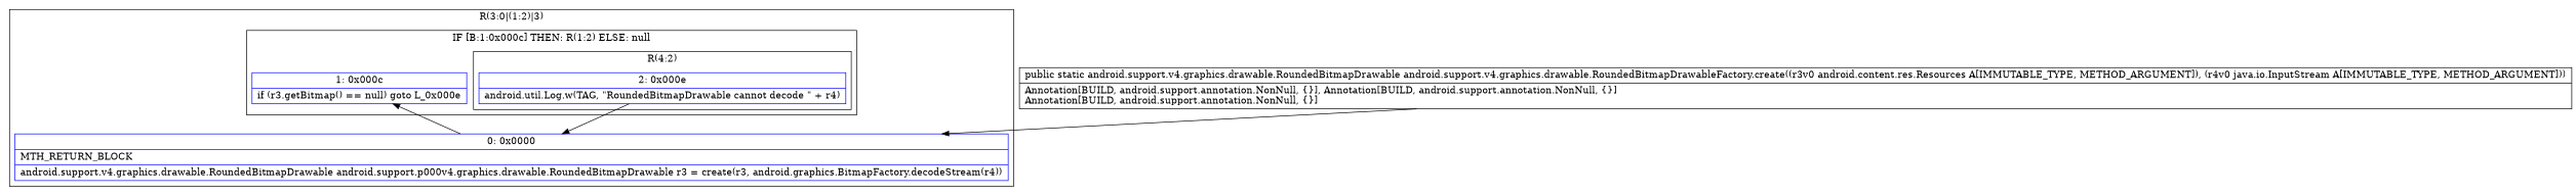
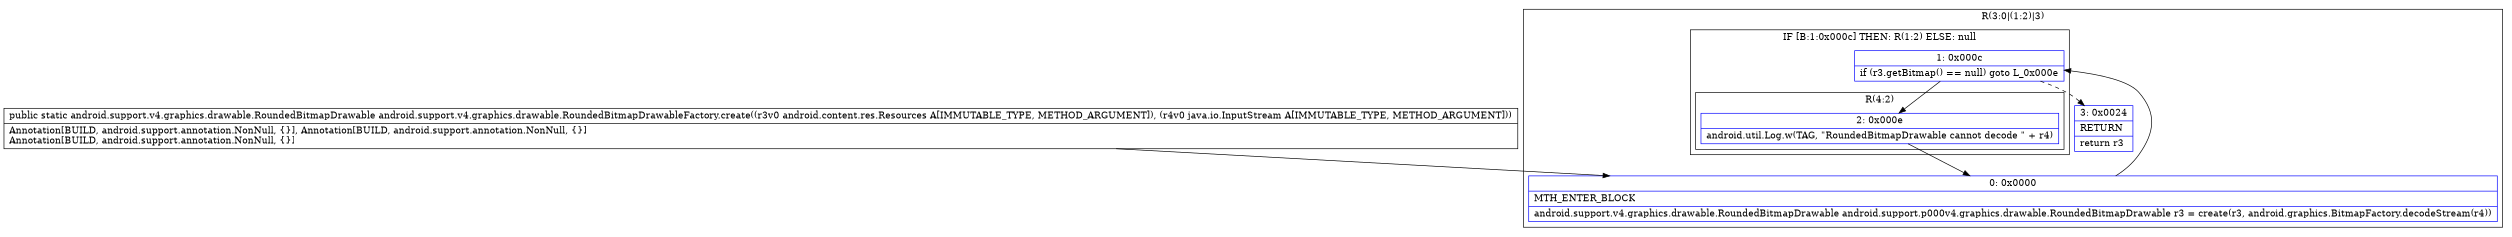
  digraph {
    node [color=blue shape=record]
    n1 [label="{2\:\ 0x000e|android.util.Log.w(TAG, \"RoundedBitmapDrawable cannot decode \" + r4)\l}"]
    n2 [label="{1\:\ 0x000c|if (r3.getBitmap() == null) goto L_0x000e\l}"]
-   n3 [label="{0\:\ 0x0000|MTH_RETURN_BLOCK\l|android.support.v4.graphics.drawable.RoundedBitmapDrawable android.support.p000v4.graphics.drawable.RoundedBitmapDrawable r3 = create(r3, android.graphics.BitmapFactory.decodeStream(r4))\l}"]
+   n3 [label="{0\:\ 0x0000|MTH_ENTER_BLOCK\l|android.support.v4.graphics.drawable.RoundedBitmapDrawable android.support.p000v4.graphics.drawable.RoundedBitmapDrawable r3 = create(r3, android.graphics.BitmapFactory.decodeStream(r4))\l}"]
+   n4 [label="{3\:\ 0x0024|RETURN\l|return r3\l}"]
    n5 [label="{public static android.support.v4.graphics.drawable.RoundedBitmapDrawable android.support.v4.graphics.drawable.RoundedBitmapDrawableFactory.create((r3v0 android.content.res.Resources A[IMMUTABLE_TYPE, METHOD_ARGUMENT]), (r4v0 java.io.InputStream A[IMMUTABLE_TYPE, METHOD_ARGUMENT]))  | Annotation[BUILD, android.support.annotation.NonNull, \{\}], Annotation[BUILD, android.support.annotation.NonNull, \{\}]\lAnnotation[BUILD, android.support.annotation.NonNull, \{\}]\l}" color=""]
    subgraph cluster_1 {
      label="R(3:0|(1:2)|3)"
      n3
+     n4
      subgraph cluster_2 {
        label="IF [B:1:0x000c] THEN: R(1:2) ELSE: null"
        n2
        subgraph cluster_3 {
          label="R(4:2)"
          n1
        }
      }
    }
    n1 -> n3
+   n2 -> n1
+   n2 -> n4 [style=dashed]
    n3 -> n2
    n5 -> n3
  }
